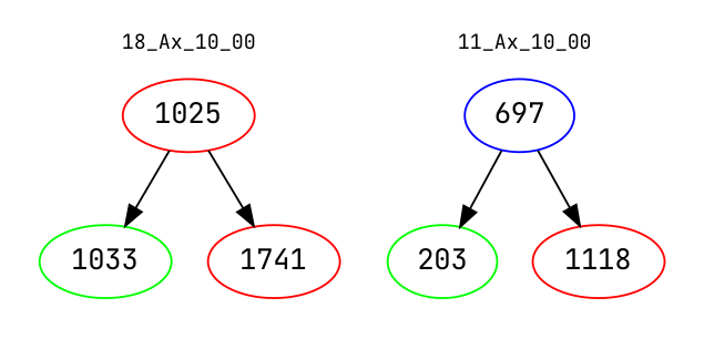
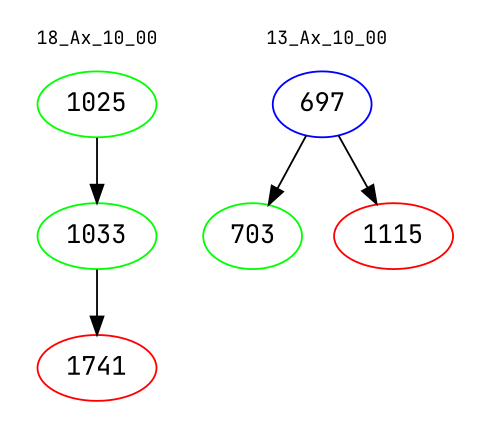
  digraph {
    fontname="JetBrains Mono"
    node [color=green fontname="JetBrains Mono"]
    edge [color=black fontname="JetBrains Mono"]
    n1 [label=1033]
-   n2 [color=red label=1025]
+   n2 [label=1025]
    n3 [color=red label=1741]
    n4 [color=blue label=697]
-   n5 [label=203]
-   n6 [color=red label=1118]
+   n5 [label=703]
+   n6 [color=red label=1115]
    subgraph cluster_1 {
      color=white
      fontsize=10
      label="18_Ax_10_00"
      n1
      n2
      n3
    }
    subgraph cluster_2 {
      color=white
      fontsize=10
-     label="11_Ax_10_00"
+     label="13_Ax_10_00"
      n4
      n5
      n6
    }
-   n2 -> n3
+   n1 -> n3
    n2 -> n1
    n4 -> n5
    n4 -> n6
  }
